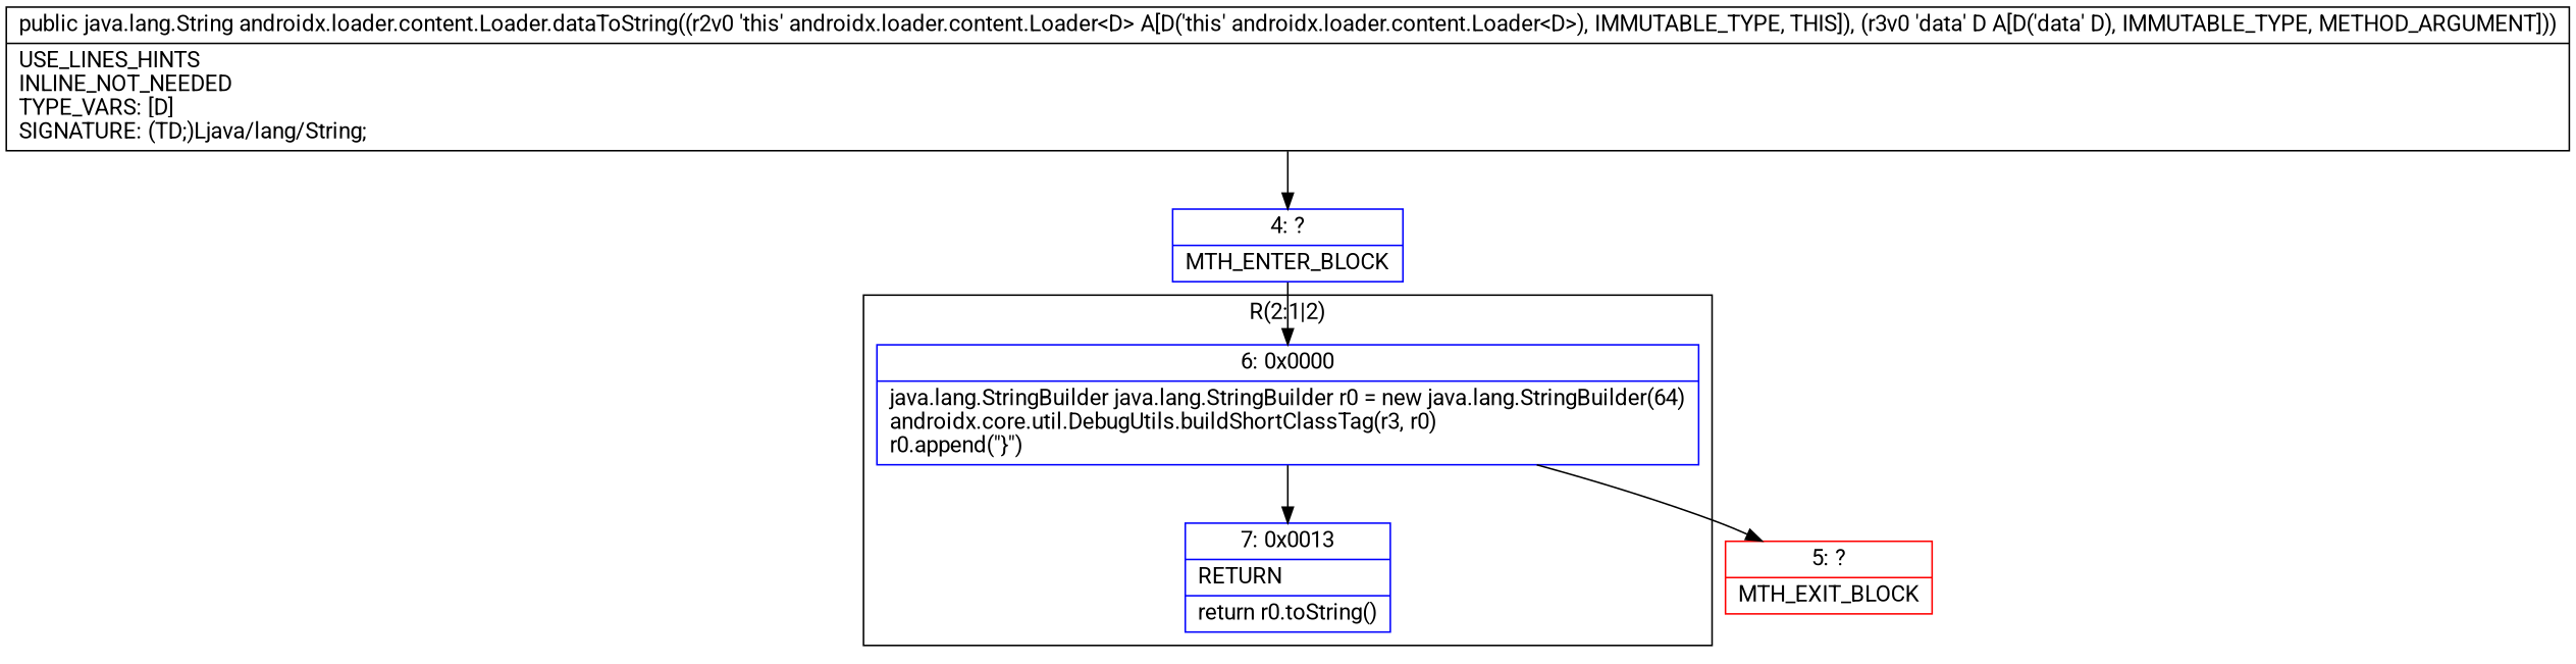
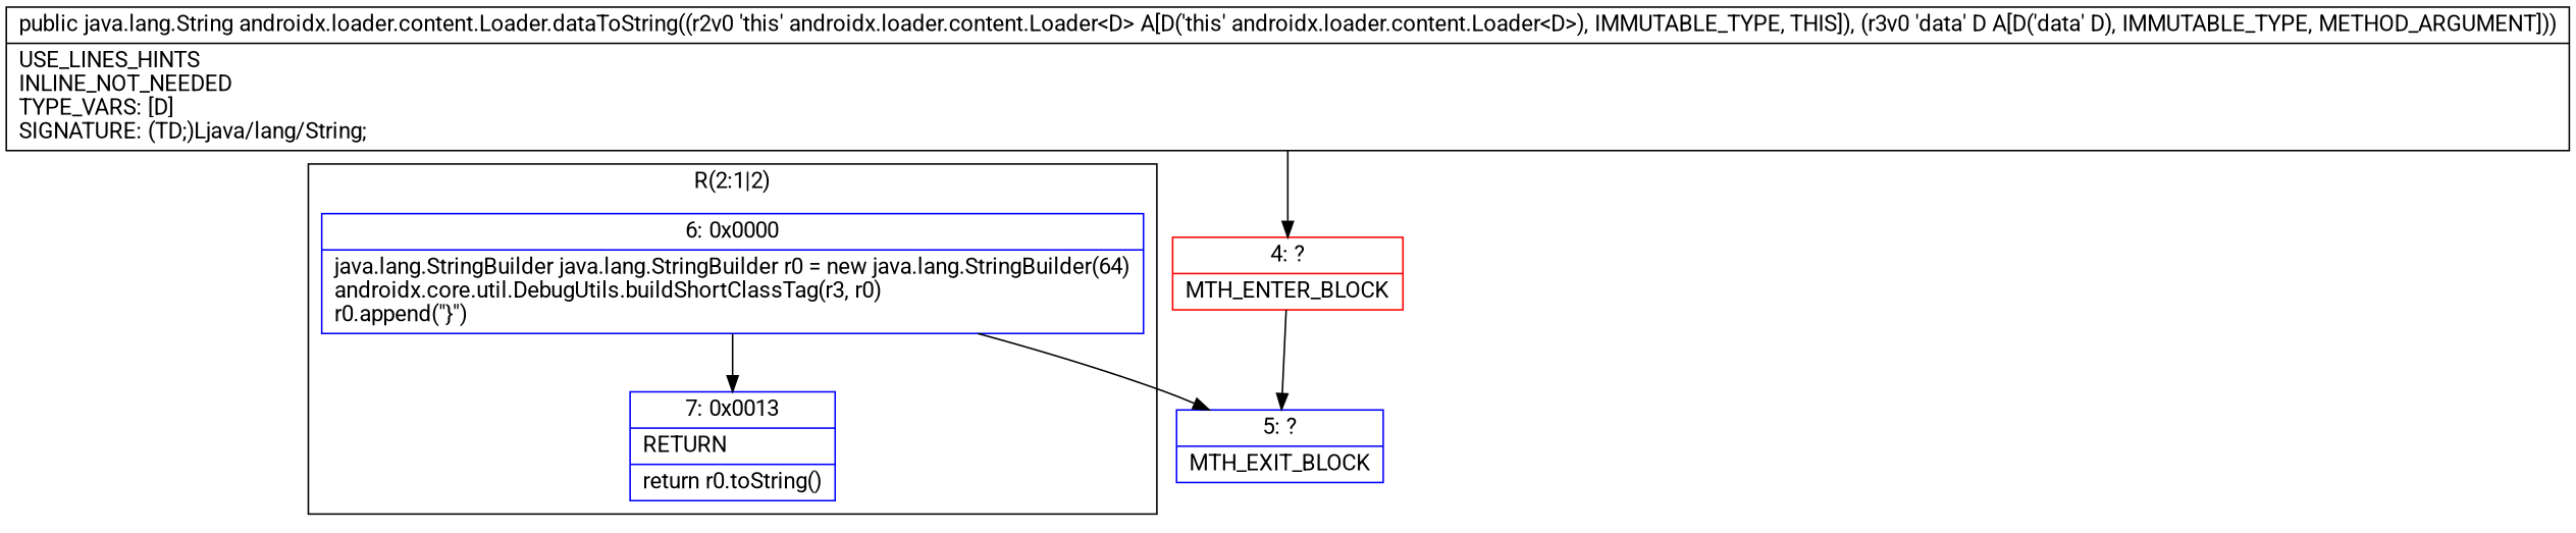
  digraph {
    fontname=Roboto
    node [color=blue fontname=Roboto shape=record]
    edge [fontname=Roboto]
    n1 [label="{6\:\ 0x0000|java.lang.StringBuilder java.lang.StringBuilder r0 = new java.lang.StringBuilder(64)\landroidx.core.util.DebugUtils.buildShortClassTag(r3, r0)\lr0.append(\"\}\")\l}"]
    n2 [label="{7\:\ 0x0013|RETURN\l|return r0.toString()\l}"]
-   n3 [color=red label="{5\:\ ?|MTH_EXIT_BLOCK\l}"]
-   n4 [label="{4\:\ ?|MTH_ENTER_BLOCK\l}"]
+   n3 [label="{5\:\ ?|MTH_EXIT_BLOCK\l}"]
+   n4 [color=red label="{4\:\ ?|MTH_ENTER_BLOCK\l}"]
    n5 [label="{public java.lang.String androidx.loader.content.Loader.dataToString((r2v0 'this' androidx.loader.content.Loader\<D\> A[D('this' androidx.loader.content.Loader\<D\>), IMMUTABLE_TYPE, THIS]), (r3v0 'data' D A[D('data' D), IMMUTABLE_TYPE, METHOD_ARGUMENT]))  | USE_LINES_HINTS\lINLINE_NOT_NEEDED\lTYPE_VARS: [D]\lSIGNATURE: (TD;)Ljava\/lang\/String;\l}" color=""]
    subgraph cluster_1 {
      label="R(2:1|2)"
      n1
      n2
    }
    n1 -> n2
    n1 -> n3
-   n4 -> n1
+   n4 -> n3
    n5 -> n4
  }
